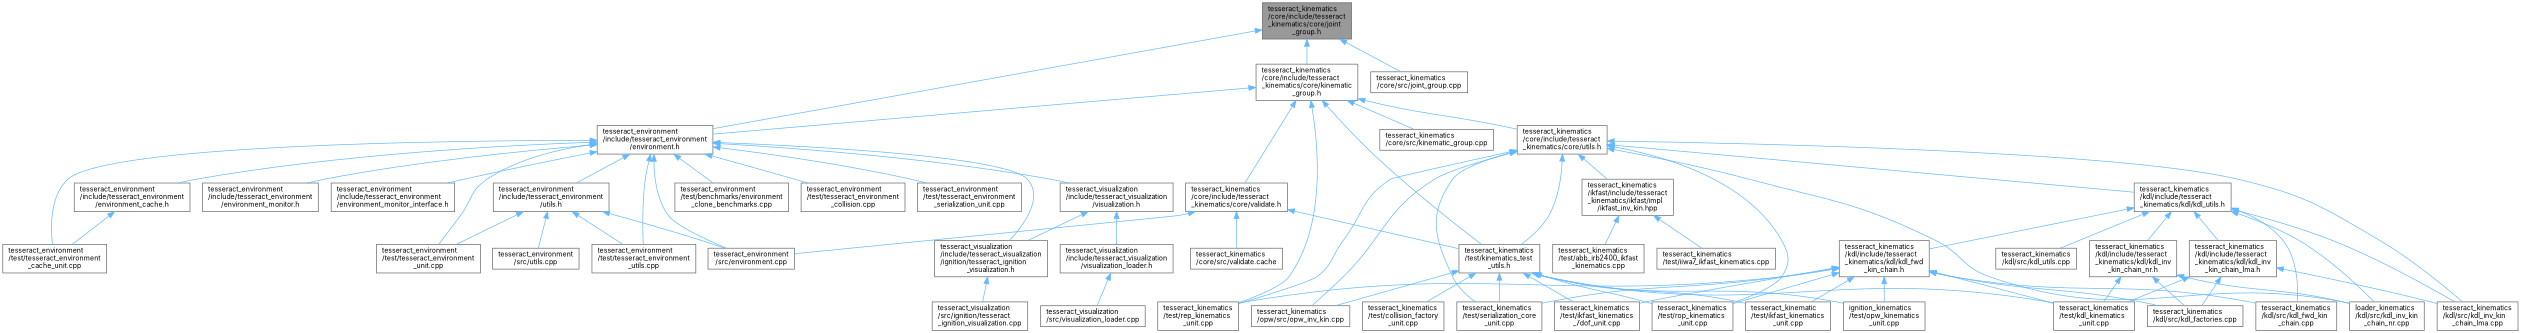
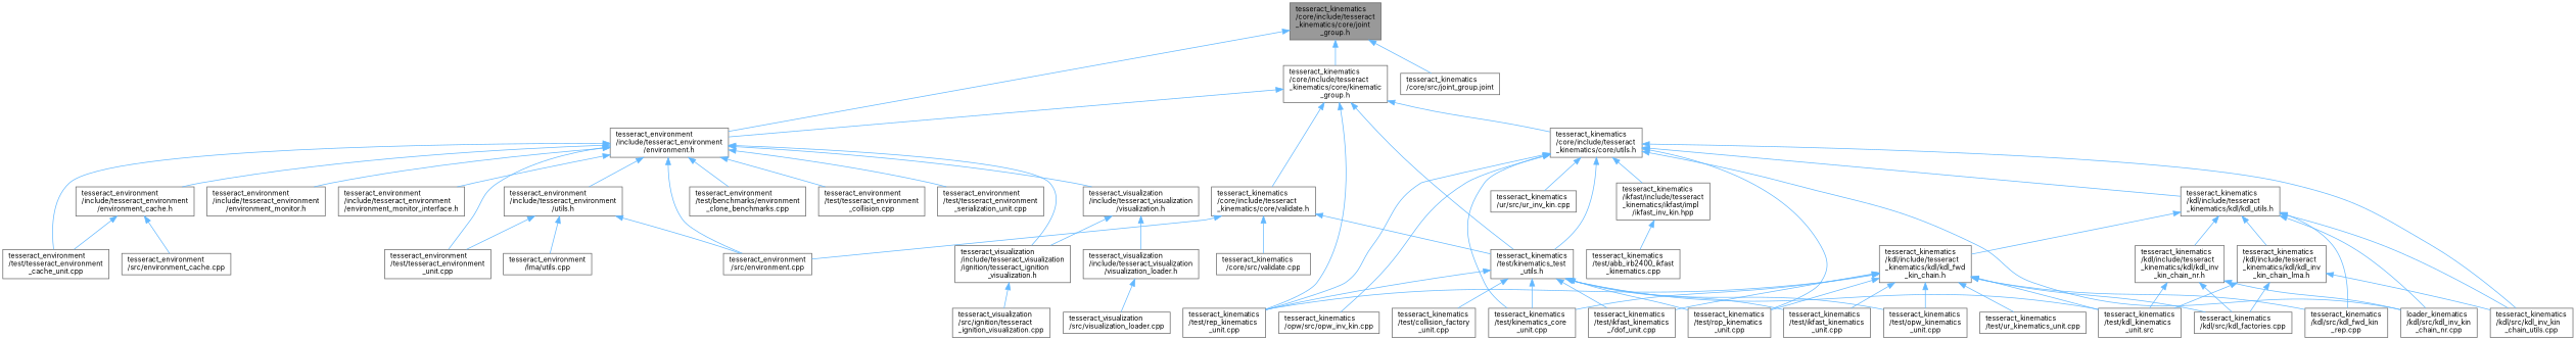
  digraph {
    fontname=Inter
    node [color=grey40 fillcolor=white fontname=Inter fontsize=10 shape=box style=filled]
    edge [color=steelblue1 dir=back fontname=Inter fontsize=10 labelfontname=Helvetica labelfontsize=10 style=solid]
    n1 [color=gray40 fillcolor=grey60 fontcolor=black height=0.2 label="tesseract_kinematics\l/core/include/tesseract\l_kinematics/core/joint\l_group.h" width=0.4]
    n2 [height=0.2 label="tesseract_environment\l/include/tesseract_environment\l/environment.h" width=0.4]
    n3 [height=0.2 label="tesseract_kinematics\l/core/include/tesseract\l_kinematics/core/kinematic\l_group.h" width=0.4]
-   n4 [height=0.2 label="tesseract_kinematics\l/core/src/joint_group.cpp" width=0.4]
+   n4 [height=0.2 label="tesseract_kinematics\l/core/src/joint_group.joint" width=0.4]
    n5 [height=0.2 label="tesseract_environment\l/include/tesseract_environment\l/environment_cache.h" width=0.4]
    n6 [height=0.2 label="tesseract_environment\l/test/tesseract_environment\l_cache_unit.cpp" width=0.4]
    n7 [height=0.2 label="tesseract_environment\l/include/tesseract_environment\l/environment_monitor.h" width=0.4]
    n8 [height=0.2 label="tesseract_environment\l/include/tesseract_environment\l/environment_monitor_interface.h" width=0.4]
    n9 [height=0.2 label="tesseract_environment\l/include/tesseract_environment\l/utils.h" width=0.4]
    n10 [height=0.2 label="tesseract_environment\l/src/environment.cpp" width=0.4]
    n11 [height=0.2 label="tesseract_environment\l/test/tesseract_environment\l_unit.cpp" width=0.4]
-   n12 [height=0.2 label="tesseract_environment\l/test/tesseract_environment\l_utils.cpp" width=0.4]
    n13 [height=0.2 label="tesseract_environment\l/test/benchmarks/environment\l_clone_benchmarks.cpp" width=0.4]
    n14 [height=0.2 label="tesseract_environment\l/test/tesseract_environment\l_collision.cpp" width=0.4]
    n15 [height=0.2 label="tesseract_environment\l/test/tesseract_environment\l_serialization_unit.cpp" width=0.4]
    n16 [height=0.2 label="tesseract_visualization\l/include/tesseract_visualization\l/ignition/tesseract_ignition\l_visualization.h" width=0.4]
    n17 [height=0.2 label="tesseract_visualization\l/include/tesseract_visualization\l/visualization.h" width=0.4]
    n18 [height=0.2 label="tesseract_kinematics\l/core/include/tesseract\l_kinematics/core/utils.h" width=0.4]
    n19 [height=0.2 label="tesseract_kinematics\l/test/rep_kinematics\l_unit.cpp" width=0.4]
    n20 [height=0.2 label="tesseract_kinematics\l/test/kinematics_test\l_utils.h" width=0.4]
    n21 [height=0.2 label="tesseract_kinematics\l/core/include/tesseract\l_kinematics/core/validate.h" width=0.4]
-   n22 [height=0.2 label="tesseract_kinematics\l/core/src/kinematic_group.cpp" width=0.4]
-   n24 [height=0.2 label="tesseract_environment\l/src/utils.cpp" width=0.4]
+   n23 [height=0.2 label="tesseract_environment\l/src/environment_cache.cpp" width=0.4]
+   n24 [height=0.2 label="tesseract_environment\l/lma/utils.cpp" width=0.4]
    n25 [height=0.2 label="tesseract_visualization\l/src/ignition/tesseract\l_ignition_visualization.cpp" width=0.4]
    n26 [height=0.2 label="tesseract_visualization\l/include/tesseract_visualization\l/visualization_loader.h" width=0.4]
    n27 [height=0.2 label="tesseract_visualization\l/src/visualization_loader.cpp" width=0.4]
    n28 [height=0.2 label="tesseract_kinematics\l/ikfast/include/tesseract\l_kinematics/ikfast/impl\l/ikfast_inv_kin.hpp" width=0.4]
    n29 [height=0.2 label="tesseract_kinematics\l/kdl/include/tesseract\l_kinematics/kdl/kdl_utils.h" width=0.4]
-   n30 [height=0.2 label="tesseract_kinematics\l/test/serialization_core\l_unit.cpp" width=0.4]
+   n30 [height=0.2 label="tesseract_kinematics\l/test/kinematics_core\l_unit.cpp" width=0.4]
    n31 [height=0.2 label="tesseract_kinematics\l/test/rop_kinematics\l_unit.cpp" width=0.4]
-   n32 [height=0.2 label="tesseract_kinematics\l/kdl/src/kdl_inv_kin\l_chain_lma.cpp" width=0.4]
+   n32 [height=0.2 label="tesseract_kinematics\l/kdl/src/kdl_inv_kin\l_chain_utils.cpp" width=0.4]
    n33 [height=0.2 label="loader_kinematics\l/kdl/src/kdl_inv_kin\l_chain_nr.cpp" width=0.4]
    n34 [height=0.2 label="tesseract_kinematics\l/opw/src/opw_inv_kin.cpp" width=0.4]
+   n35 [height=0.2 label="tesseract_kinematics\l/ur/src/ur_inv_kin.cpp" width=0.4]
    n36 [height=0.2 label="tesseract_kinematics\l/test/ikfast_kinematics\l_7dof_unit.cpp" width=0.4]
-   n37 [height=0.2 label="tesseract_kinematic\l/test/ikfast_kinematics\l_unit.cpp" width=0.4]
-   n38 [height=0.2 label="tesseract_kinematics\l/test/kdl_kinematics\l_unit.cpp" width=0.4]
-   n39 [height=0.2 label="ignition_kinematics\l/test/opw_kinematics\l_unit.cpp" width=0.4]
+   n37 [height=0.2 label="tesseract_kinematics\l/test/ikfast_kinematics\l_unit.cpp" width=0.4]
+   n38 [height=0.2 label="tesseract_kinematics\l/test/kdl_kinematics\l_unit.src" width=0.4]
+   n39 [height=0.2 label="tesseract_kinematics\l/test/opw_kinematics\l_unit.cpp" width=0.4]
    n40 [height=0.2 label="tesseract_kinematics\l/test/collision_factory\l_unit.cpp" width=0.4]
-   n41 [height=0.2 label="tesseract_kinematics\l/core/src/validate.cache" width=0.4]
+   n41 [height=0.2 label="tesseract_kinematics\l/core/src/validate.cpp" width=0.4]
    n42 [height=0.2 label="tesseract_kinematics\l/test/abb_irb2400_ikfast\l_kinematics.cpp" width=0.4]
-   n43 [height=0.2 label="tesseract_kinematics\l/test/iiwa7_ikfast_kinematics.cpp" width=0.4]
    n44 [height=0.2 label="tesseract_kinematics\l/kdl/include/tesseract\l_kinematics/kdl/kdl_fwd\l_kin_chain.h" width=0.4]
-   n45 [height=0.2 label="tesseract_kinematics\l/kdl/src/kdl_fwd_kin\l_chain.cpp" width=0.4]
+   n45 [height=0.2 label="tesseract_kinematics\l/kdl/src/kdl_fwd_kin\l_rep.cpp" width=0.4]
    n46 [height=0.2 label="tesseract_kinematics\l/kdl/include/tesseract\l_kinematics/kdl/kdl_inv\l_kin_chain_lma.h" width=0.4]
    n47 [height=0.2 label="tesseract_kinematics\l/kdl/include/tesseract\l_kinematics/kdl/kdl_inv\l_kin_chain_nr.h" width=0.4]
-   n48 [height=0.2 label="tesseract_kinematics\l/kdl/src/kdl_utils.cpp" width=0.4]
    n49 [height=0.2 label="tesseract_kinematics\l/kdl/src/kdl_factories.cpp" width=0.4]
+   n50 [height=0.2 label="tesseract_kinematics\l/test/ur_kinematics_unit.cpp" width=0.4]
    n1 -> n2
    n1 -> n3
    n1 -> n4
    n2 -> n5
    n2 -> n6
    n2 -> n7
    n2 -> n8
    n2 -> n9
    n2 -> n10
    n2 -> n11
-   n2 -> n12
    n2 -> n13
    n2 -> n14
    n2 -> n15
    n2 -> n16
    n2 -> n17
    n3 -> n2
    n3 -> n18
    n3 -> n19
    n3 -> n20
    n3 -> n21
-   n3 -> n22
    n5 -> n6
+   n5 -> n23
    n9 -> n10
    n9 -> n11
-   n9 -> n12
    n9 -> n24
    n16 -> n25
    n17 -> n16
    n17 -> n26
    n18 -> n19
    n18 -> n20
    n18 -> n28
    n18 -> n29
    n18 -> n30
    n18 -> n31
    n18 -> n32
    n18 -> n33
    n18 -> n34
-   n20 -> n34
+   n18 -> n35
+   n20 -> n19
    n20 -> n30
    n20 -> n31
    n20 -> n36
    n20 -> n37
    n20 -> n38
    n20 -> n39
    n20 -> n40
    n21 -> n10
    n21 -> n20
    n21 -> n41
    n26 -> n27
    n28 -> n42
-   n28 -> n43
    n29 -> n32
    n29 -> n33
    n29 -> n44
    n29 -> n45
    n29 -> n46
    n29 -> n47
-   n29 -> n48
    n44 -> n19
    n44 -> n30
    n44 -> n31
    n44 -> n36
    n44 -> n37
    n44 -> n38
    n44 -> n39
    n44 -> n45
    n44 -> n49
+   n44 -> n50
    n46 -> n32
    n46 -> n38
    n46 -> n49
    n47 -> n33
    n47 -> n38
    n47 -> n49
  }
